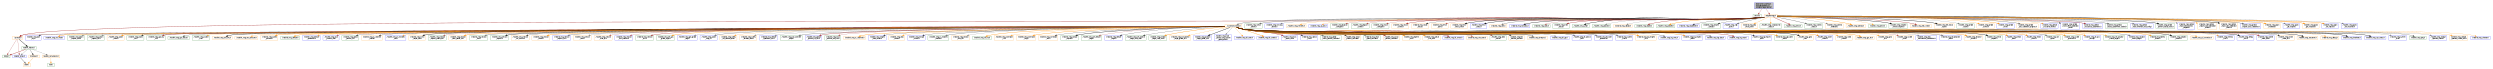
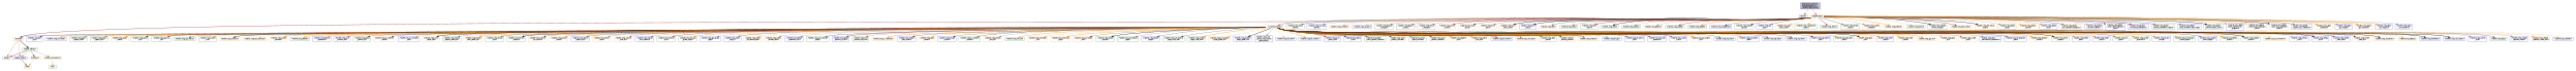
  digraph {
    fontname="Liberation Sans"
    node [color=blue fillcolor=white fontname="Liberation Sans" fontsize=10 shape=record style=filled]
    edge [color=darkorange fontname="Liberation Sans" fontsize=10 labelfontname=Helvetica labelfontsize=10 style=solid]
    n1 [fillcolor=grey75 fontcolor=black height=0.2 label="libraries/GCS_MAVLink\l/include/mavlink/v1.0\l/ardupilotmega/mavlink.h" width=0.4]
    n2 [color=darkgreen height=0.2 label="version.h" width=0.4]
    n3 [color=darkorange height=0.2 label="ardupilotmega.h" width=0.4]
    n4 [color=darkorange height=0.2 label="../protocol.h" width=0.4]
    n5 [color=darkorange height=0.2 label="../common/common.h" width=0.4]
    n6 [color=darkgreen height=0.2 label="./mavlink_msg_sensor\l_offsets.h" width=0.4]
    n7 [height=0.2 label="./mavlink_msg_set_mag\l_offsets.h" width=0.4]
    n8 [color=darkorange height=0.2 label="./mavlink_msg_meminfo.h" width=0.4]
    n9 [height=0.2 label="./mavlink_msg_ap_adc.h" width=0.4]
    n10 [color=darkgreen height=0.2 label="./mavlink_msg_digicam\l_configure.h" width=0.4]
    n11 [color=darkgreen height=0.2 label="./mavlink_msg_digicam\l_control.h" width=0.4]
    n12 [color=darkgreen height=0.2 label="./mavlink_msg_mount\l_configure.h" width=0.4]
    n13 [color=darkorange height=0.2 label="./mavlink_msg_mount\l_control.h" width=0.4]
    n14 [color=darkorange height=0.2 label="./mavlink_msg_mount\l_status.h" width=0.4]
    n15 [color=darkorange height=0.2 label="./mavlink_msg_fence\l_point.h" width=0.4]
    n16 [color=darkorange height=0.2 label="./mavlink_msg_fence\l_fetch_point.h" width=0.4]
    n17 [height=0.2 label="./mavlink_msg_fence\l_status.h" width=0.4]
    n18 [color=darkorange height=0.2 label="./mavlink_msg_ahrs.h" width=0.4]
-   n19 [height=0.2 label="./mavlink_msg_hwstatus.h" width=0.4]
    n20 [color=darkgreen height=0.2 label="./mavlink_msg_radio.h" width=0.4]
    n21 [color=darkgreen height=0.2 label="./mavlink_msg_limits\l_status.h" width=0.4]
    n22 [color=darkgreen height=0.2 label="./mavlink_msg_wind.h" width=0.4]
    n23 [color=darkgreen height=0.2 label="./mavlink_msg_data16.h" width=0.4]
    n24 [color=darkorange height=0.2 label="./mavlink_msg_data32.h" width=0.4]
    n25 [color=darkgreen height=0.2 label="./mavlink_msg_data64.h" width=0.4]
    n26 [color=darkgreen height=0.2 label="./mavlink_msg_data96.h" width=0.4]
    n27 [height=0.2 label="./mavlink_msg_rangefinder.h" width=0.4]
    n28 [color=darkgreen height=0.2 label="./mavlink_msg_airspeed\l_autocal.h" width=0.4]
    n29 [height=0.2 label="./mavlink_msg_rally\l_point.h" width=0.4]
    n30 [color=darkorange height=0.2 label="./mavlink_msg_rally\l_fetch_point.h" width=0.4]
    n31 [color=darkgreen height=0.2 label="./mavlink_msg_compassmot\l_status.h" width=0.4]
    n32 [color=darkgreen height=0.2 label="./mavlink_msg_ahrs2.h" width=0.4]
    n33 [color=darkgreen height=0.2 label="./mavlink_msg_camera\l_status.h" width=0.4]
    n34 [color=darkorange height=0.2 label="./mavlink_msg_camera\l_feedback.h" width=0.4]
    n35 [color=darkorange height=0.2 label="./mavlink_msg_battery2.h" width=0.4]
    n36 [color=darkgreen height=0.2 label="./mavlink_msg_ahrs3.h" width=0.4]
    n37 [color=darkgreen height=0.2 label="./mavlink_msg_autopilot\l_version_request.h" width=0.4]
    n38 [color=darkorange height=0.2 label="./mavlink_msg_led_control.h" width=0.4]
    n39 [color=darkorange height=0.2 label="./mavlink_msg_ekf_status\l_report.h" width=0.4]
    n40 [color=darkgreen height=0.2 label="./mavlink_msg_gimbal\l_report.h" width=0.4]
    n41 [color=darkorange height=0.2 label="./mavlink_msg_gimbal\l_control.h" width=0.4]
    n42 [height=0.2 label="./mavlink_msg_gimbal\l_reset.h" width=0.4]
    n43 [color=darkorange height=0.2 label="./mavlink_msg_gimbal\l_axis_calibration_progress.h" width=0.4]
    n44 [height=0.2 label="./mavlink_msg_gimbal\l_set_home_offsets.h" width=0.4]
    n45 [height=0.2 label="./mavlink_msg_gimbal\l_home_offset_calibration\l_result.h" width=0.4]
    n46 [height=0.2 label="./mavlink_msg_gimbal\l_set_factory_parameters.h" width=0.4]
    n47 [color=darkgreen height=0.2 label="./mavlink_msg_gimbal\l_factory_parameters_loaded.h" width=0.4]
    n48 [height=0.2 label="./mavlink_msg_gimbal\l_erase_firmware_and_config.h" width=0.4]
    n49 [color=darkgreen height=0.2 label="./mavlink_msg_gimbal\l_perform_factory_tests.h" width=0.4]
    n50 [height=0.2 label="./mavlink_msg_gimbal\l_report_factory_tests\l_progress.h" width=0.4]
    n51 [color=darkorange height=0.2 label="./mavlink_msg_gimbal\l_request_axis_calibration\l_status.h" width=0.4]
    n52 [color=darkorange height=0.2 label="./mavlink_msg_gimbal\l_report_axis_calibration\l_status.h" width=0.4]
    n53 [height=0.2 label="./mavlink_msg_gimbal\l_request_axis_calibration.h" width=0.4]
    n54 [color=darkorange height=0.2 label="./mavlink_msg_gopro\l_heartbeat.h" width=0.4]
    n55 [height=0.2 label="./mavlink_msg_gopro\l_get_request.h" width=0.4]
    n56 [color=darkorange height=0.2 label="./mavlink_msg_gopro\l_get_response.h" width=0.4]
    n57 [height=0.2 label="./mavlink_msg_gopro\l_set_request.h" width=0.4]
    n58 [height=0.2 label="./mavlink_msg_gopro\l_set_response.h" width=0.4]
    n59 [color=darkgreen height=0.2 label="string.h" width=0.4]
    n60 [height=0.2 label="mavlink_types.h" width=0.4]
    n61 [color=darkgreen height=0.2 label="mavlink_helpers.h" width=0.4]
    n62 [height=0.2 label="./mavlink_msg_heartbeat.h" width=0.4]
    n63 [height=0.2 label="./mavlink_msg_sys_status.h" width=0.4]
    n64 [height=0.2 label="./mavlink_msg_system\l_time.h" width=0.4]
    n65 [color=darkgreen height=0.2 label="./mavlink_msg_ping.h" width=0.4]
    n66 [height=0.2 label="./mavlink_msg_change\l_operator_control.h" width=0.4]
    n67 [color=darkorange height=0.2 label="./mavlink_msg_change\l_operator_control_ack.h" width=0.4]
    n68 [height=0.2 label="./mavlink_msg_auth\l_key.h" width=0.4]
    n69 [height=0.2 label="./mavlink_msg_set_mode.h" width=0.4]
    n70 [color=darkgreen height=0.2 label="./mavlink_msg_param\l_request_read.h" width=0.4]
    n71 [color=darkgreen height=0.2 label="./mavlink_msg_param\l_request_list.h" width=0.4]
    n72 [color=darkorange height=0.2 label="./mavlink_msg_param\l_value.h" width=0.4]
    n73 [color=darkgreen height=0.2 label="./mavlink_msg_param\l_set.h" width=0.4]
    n74 [color=darkgreen height=0.2 label="./mavlink_msg_gps_raw\l_int.h" width=0.4]
    n75 [color=darkgreen height=0.2 label="./mavlink_msg_gps_status.h" width=0.4]
    n76 [color=darkgreen height=0.2 label="./mavlink_msg_scaled\l_imu.h" width=0.4]
    n77 [color=darkorange height=0.2 label="./mavlink_msg_raw_imu.h" width=0.4]
    n78 [color=darkorange height=0.2 label="./mavlink_msg_raw_pressure.h" width=0.4]
    n79 [color=darkorange height=0.2 label="./mavlink_msg_scaled\l_pressure.h" width=0.4]
    n80 [color=darkgreen height=0.2 label="./mavlink_msg_attitude.h" width=0.4]
    n81 [height=0.2 label="./mavlink_msg_attitude\l_quaternion.h" width=0.4]
    n82 [height=0.2 label="./mavlink_msg_local\l_position_ned.h" width=0.4]
    n83 [color=darkgreen height=0.2 label="./mavlink_msg_global\l_position_int.h" width=0.4]
    n84 [color=darkorange height=0.2 label="./mavlink_msg_rc_channels\l_scaled.h" width=0.4]
    n85 [height=0.2 label="./mavlink_msg_rc_channels\l_raw.h" width=0.4]
    n86 [color=darkorange height=0.2 label="./mavlink_msg_servo\l_output_raw.h" width=0.4]
    n87 [color=darkgreen height=0.2 label="./mavlink_msg_mission\l_request_partial_list.h" width=0.4]
    n88 [color=darkorange height=0.2 label="./mavlink_msg_mission\l_write_partial_list.h" width=0.4]
    n89 [color=darkgreen height=0.2 label="./mavlink_msg_mission\l_item.h" width=0.4]
    n90 [color=darkgreen height=0.2 label="./mavlink_msg_mission\l_request.h" width=0.4]
    n91 [color=darkorange height=0.2 label="./mavlink_msg_mission\l_set_current.h" width=0.4]
    n92 [color=darkorange height=0.2 label="./mavlink_msg_mission\l_current.h" width=0.4]
    n93 [height=0.2 label="./mavlink_msg_mission\l_request_list.h" width=0.4]
    n94 [color=darkorange height=0.2 label="./mavlink_msg_mission\l_count.h" width=0.4]
    n95 [color=darkorange height=0.2 label="./mavlink_msg_mission\l_clear_all.h" width=0.4]
    n96 [height=0.2 label="./mavlink_msg_mission\l_item_reached.h" width=0.4]
    n97 [color=darkgreen height=0.2 label="./mavlink_msg_mission\l_ack.h" width=0.4]
    n98 [color=darkgreen height=0.2 label="./mavlink_msg_set_gps\l_global_origin.h" width=0.4]
    n99 [height=0.2 label="./mavlink_msg_gps_global\l_origin.h" width=0.4]
    n100 [height=0.2 label="./mavlink_msg_param\l_map_rc.h" width=0.4]
    n101 [color=darkorange height=0.2 label="./mavlink_msg_safety\l_set_allowed_area.h" width=0.4]
    n102 [color=darkorange height=0.2 label="./mavlink_msg_safety\l_allowed_area.h" width=0.4]
    n103 [height=0.2 label="./mavlink_msg_attitude\l_quaternion_cov.h" width=0.4]
    n104 [color=darkgreen height=0.2 label="./mavlink_msg_nav_controller\l_output.h" width=0.4]
    n105 [height=0.2 label="./mavlink_msg_global\l_position_int_cov.h" width=0.4]
    n106 [color=darkgreen height=0.2 label="./mavlink_msg_local\l_position_ned_cov.h" width=0.4]
    n107 [color=darkorange height=0.2 label="./mavlink_msg_rc_channels.h" width=0.4]
    n108 [height=0.2 label="./mavlink_msg_request\l_data_stream.h" width=0.4]
    n109 [color=darkorange height=0.2 label="./mavlink_msg_data\l_stream.h" width=0.4]
    n110 [height=0.2 label="./mavlink_msg_manual\l_control.h" width=0.4]
    n111 [color=darkgreen height=0.2 label="./mavlink_msg_rc_channels\l_override.h" width=0.4]
    n112 [color=darkorange height=0.2 label="./mavlink_msg_mission\l_item_int.h" width=0.4]
    n113 [color=darkgreen height=0.2 label="./mavlink_msg_vfr_hud.h" width=0.4]
    n114 [color=darkorange height=0.2 label="./mavlink_msg_command\l_int.h" width=0.4]
    n115 [color=darkorange height=0.2 label="./mavlink_msg_command\l_long.h" width=0.4]
    n116 [color=darkorange height=0.2 label="./mavlink_msg_command\l_ack.h" width=0.4]
    n117 [color=darkgreen height=0.2 label="./mavlink_msg_manual\l_setpoint.h" width=0.4]
    n118 [color=darkgreen height=0.2 label="./mavlink_msg_set_attitude\l_target.h" width=0.4]
    n119 [height=0.2 label="./mavlink_msg_attitude\l_target.h" width=0.4]
    n120 [color=darkgreen height=0.2 label="./mavlink_msg_set_position\l_target_local_ned.h" width=0.4]
    n121 [color=darkgreen height=0.2 label="./mavlink_msg_position\l_target_local_ned.h" width=0.4]
    n122 [color=darkorange height=0.2 label="./mavlink_msg_set_position\l_target_global_int.h" width=0.4]
    n123 [height=0.2 label="./mavlink_msg_position\l_target_global_int.h" width=0.4]
    n124 [height=0.2 label="./mavlink_msg_local\l_position_ned_system\l_global_offset.h" width=0.4]
    n125 [height=0.2 label="./mavlink_msg_hil_state.h" width=0.4]
    n126 [height=0.2 label="./mavlink_msg_hil_controls.h" width=0.4]
    n127 [height=0.2 label="./mavlink_msg_hil_rc\l_inputs_raw.h" width=0.4]
    n128 [height=0.2 label="./mavlink_msg_optical\l_flow.h" width=0.4]
    n129 [color=darkgreen height=0.2 label="./mavlink_msg_global\l_vision_position_estimate.h" width=0.4]
    n130 [color=darkorange height=0.2 label="./mavlink_msg_vision\l_position_estimate.h" width=0.4]
    n131 [color=darkgreen height=0.2 label="./mavlink_msg_vision\l_speed_estimate.h" width=0.4]
    n132 [color=darkorange height=0.2 label="./mavlink_msg_vicon\l_position_estimate.h" width=0.4]
    n133 [color=darkorange height=0.2 label="./mavlink_msg_highres\l_imu.h" width=0.4]
    n134 [color=darkorange height=0.2 label="./mavlink_msg_optical\l_flow_rad.h" width=0.4]
    n135 [height=0.2 label="./mavlink_msg_hil_sensor.h" width=0.4]
    n136 [color=darkorange height=0.2 label="./mavlink_msg_sim_state.h" width=0.4]
    n137 [color=darkgreen height=0.2 label="./mavlink_msg_radio\l_status.h" width=0.4]
    n138 [color=darkorange height=0.2 label="./mavlink_msg_file\l_transfer_protocol.h" width=0.4]
    n139 [color=darkorange height=0.2 label="./mavlink_msg_timesync.h" width=0.4]
    n140 [height=0.2 label="./mavlink_msg_hil_gps.h" width=0.4]
    n141 [height=0.2 label="./mavlink_msg_hil_optical\l_flow.h" width=0.4]
    n142 [height=0.2 label="./mavlink_msg_hil_state\l_quaternion.h" width=0.4]
    n143 [height=0.2 label="./mavlink_msg_scaled\l_imu2.h" width=0.4]
    n144 [color=darkorange height=0.2 label="./mavlink_msg_log_request\l_list.h" width=0.4]
    n145 [height=0.2 label="./mavlink_msg_log_entry.h" width=0.4]
    n146 [height=0.2 label="./mavlink_msg_log_request\l_data.h" width=0.4]
    n147 [height=0.2 label="./mavlink_msg_log_data.h" width=0.4]
    n148 [height=0.2 label="./mavlink_msg_log_erase.h" width=0.4]
    n149 [height=0.2 label="./mavlink_msg_log_request\l_end.h" width=0.4]
    n150 [color=darkgreen height=0.2 label="./mavlink_msg_gps_inject\l_data.h" width=0.4]
    n151 [color=darkorange height=0.2 label="./mavlink_msg_gps2\l_raw.h" width=0.4]
    n152 [height=0.2 label="./mavlink_msg_power\l_status.h" width=0.4]
    n153 [color=darkorange height=0.2 label="./mavlink_msg_serial\l_control.h" width=0.4]
    n154 [color=darkorange height=0.2 label="./mavlink_msg_gps_rtk.h" width=0.4]
    n155 [color=darkorange height=0.2 label="./mavlink_msg_gps2\l_rtk.h" width=0.4]
    n156 [color=darkorange height=0.2 label="./mavlink_msg_scaled\l_imu3.h" width=0.4]
    n157 [height=0.2 label="./mavlink_msg_data\l_transmission_handshake.h" width=0.4]
    n158 [height=0.2 label="./mavlink_msg_encapsulated\l_data.h" width=0.4]
    n159 [color=darkorange height=0.2 label="./mavlink_msg_distance\l_sensor.h" width=0.4]
    n160 [color=darkgreen height=0.2 label="./mavlink_msg_terrain\l_request.h" width=0.4]
    n161 [height=0.2 label="./mavlink_msg_terrain\l_data.h" width=0.4]
    n162 [height=0.2 label="./mavlink_msg_terrain\l_check.h" width=0.4]
    n163 [color=darkgreen height=0.2 label="./mavlink_msg_sim\l_report.h" width=0.4]
    n164 [color=darkgreen height=0.2 label="./mavlink_msg_scaled\l_pressure2.h" width=0.4]
    n165 [height=0.2 label="./mavlink_msg_att_pos\l_mocap.h" width=0.4]
    n166 [color=darkgreen height=0.2 label="./mavlink_msg_set_actuator\l_control_target.h" width=0.4]
    n167 [height=0.2 label="./mavlink_msg_actuator\l_control_target.h" width=0.4]
    n168 [color=darkgreen height=0.2 label="./mavlink_msg_battery\l_status.h" width=0.4]
    n169 [color=darkgreen height=0.2 label="./mavlink_msg_autopilot\l_version.h" width=0.4]
    n170 [color=darkorange height=0.2 label="./mavlink_msg_v2_extension.h" width=0.4]
    n171 [height=0.2 label="./mavlink_msg_memory\l_vect.h" width=0.4]
    n172 [height=0.2 label="./mavlink_msg_debug\l_vect.h" width=0.4]
    n173 [height=0.2 label="./mavlink_msg_named\l_value_float.h" width=0.4]
    n174 [color=darkorange height=0.2 label="./mavlink_msg_named\l_value_int.h" width=0.4]
    n175 [color=darkorange height=0.2 label="./mavlink_msg_statustext.h" width=0.4]
    n176 [color=darkorange height=0.2 label="./mavlink_msg_debug.h" width=0.4]
    n177 [height=0.2 label="./mavlink_msg_simstate.h" width=0.4]
    n178 [color=darkorange height=0.2 label="stdint.h" width=0.4]
    n179 [color=darkorange height=0.2 label="checksum.h" width=0.4]
    n180 [color=darkorange height=0.2 label="mavlink_conversions.h" width=0.4]
    n181 [color=darkgreen height=0.2 label="math.h" width=0.4]
    n1 -> n2 [color=brown]
    n1 -> n3 [color=brown]
    n3 -> n4 [color=brown style=bold]
    n3 -> n5 [color=gray40 style=bold]
    n3 -> n6 [color=gray40 style=bold]
    n3 -> n7 [color=gray40]
    n3 -> n8
    n3 -> n9
    n3 -> n10 [color=brown]
    n3 -> n11 [color=brown]
    n3 -> n12 [color=brown]
    n3 -> n13 [color=brown style=bold]
    n3 -> n14 [color=black]
    n3 -> n15 [color=brown]
    n3 -> n16 [color=black style=bold]
    n3 -> n17 [color=black style=bold]
    n3 -> n18 [color=gray40 style=bold]
-   n3 -> n19 [color=black style=bold]
    n3 -> n20 [color=brown]
    n3 -> n21 [color=brown style=bold]
    n3 -> n22 [color=black style=bold]
    n3 -> n23 [color=gray40]
    n3 -> n24 [color=gray40]
    n3 -> n25 [color=brown style=bold]
    n3 -> n26 [style=bold]
    n3 -> n27 [color=black]
    n3 -> n28 [color=black]
    n3 -> n29 [color=gray40 style=bold]
    n3 -> n30
    n3 -> n31
    n3 -> n32 [color=brown style=bold]
    n3 -> n33 [color=gray40 style=bold]
    n3 -> n34 [color=gray40]
    n3 -> n35 [style=bold]
    n3 -> n36
    n3 -> n37 [color=black style=bold]
    n3 -> n38 [color=brown style=bold]
    n3 -> n39 [color=black style=bold]
    n3 -> n40 [color=gray40]
    n3 -> n41
    n3 -> n42 [style=bold]
    n3 -> n43 [color=gray40 style=bold]
    n3 -> n44
    n3 -> n45 [color=black]
    n3 -> n46 [color=brown style=bold]
    n3 -> n47 [color=gray40 style=bold]
    n3 -> n48 [color=gray40]
    n3 -> n49 [color=black style=bold]
    n3 -> n50 [color=gray40]
    n3 -> n51
    n3 -> n52 [color=black style=bold]
    n3 -> n53 [color=gray40 style=bold]
    n3 -> n54 [style=bold]
    n3 -> n55 [color=gray40]
    n3 -> n56 [style=bold]
    n3 -> n57 [style=bold]
    n3 -> n58 [color=gray40]
    n4 -> n59 [color=brown]
    n4 -> n60 [color=brown]
    n4 -> n61 [color=black style=bold]
    n5 -> n4 [color=brown]
    n5 -> n62 [color=black style=bold]
    n5 -> n63 [color=black style=bold]
    n5 -> n64 [color=gray40]
    n5 -> n65 [color=black]
    n5 -> n66 [color=gray40]
    n5 -> n67
    n5 -> n68 [color=black]
    n5 -> n69 [style=bold]
    n5 -> n70 [color=gray40]
    n5 -> n71 [color=gray40]
    n5 -> n72 [style=bold]
    n5 -> n73 [color=black]
    n5 -> n74 [color=brown style=bold]
    n5 -> n75 [color=black]
    n5 -> n76
    n5 -> n77 [color=black style=bold]
    n5 -> n78
    n5 -> n79 [style=bold]
    n5 -> n80 [style=bold]
    n5 -> n81
    n5 -> n82 [color=brown]
    n5 -> n83 [color=black]
    n5 -> n84 [color=black]
    n5 -> n85
    n5 -> n86 [color=black style=bold]
    n5 -> n87 [color=brown]
    n5 -> n88 [style=bold]
    n5 -> n89 [color=gray40 style=bold]
    n5 -> n90 [color=black style=bold]
    n5 -> n91 [color=black]
    n5 -> n92 [style=bold]
    n5 -> n93 [color=gray40 style=bold]
    n5 -> n94 [color=gray40]
    n5 -> n95 [color=brown]
    n5 -> n96 [color=brown]
    n5 -> n97 [color=brown style=bold]
    n5 -> n98 [style=bold]
    n5 -> n99 [color=gray40]
    n5 -> n100 [color=gray40 style=bold]
    n5 -> n101
    n5 -> n102 [color=gray40]
    n5 -> n103 [color=gray40]
    n5 -> n104 [color=gray40 style=bold]
    n5 -> n105 [color=brown style=bold]
    n5 -> n106 [color=brown]
    n5 -> n107 [style=bold]
    n5 -> n108 [color=black]
    n5 -> n109
    n5 -> n110 [color=black]
    n5 -> n111 [color=gray40 style=bold]
    n5 -> n112 [color=gray40]
    n5 -> n113 [style=bold]
    n5 -> n114
    n5 -> n115 [style=bold]
    n5 -> n116 [color=black]
    n5 -> n117 [color=black style=bold]
    n5 -> n118 [color=brown]
    n5 -> n119 [color=black]
    n5 -> n120 [color=black]
    n5 -> n121 [style=bold]
    n5 -> n122
    n5 -> n123 [color=black style=bold]
    n5 -> n124 [color=gray40]
    n5 -> n125
    n5 -> n126 [style=bold]
    n5 -> n127 [color=brown style=bold]
    n5 -> n128 [color=black]
    n5 -> n129 [color=gray40 style=bold]
    n5 -> n130 [color=black]
    n5 -> n131 [color=gray40]
    n5 -> n132 [color=brown style=bold]
    n5 -> n133 [style=bold]
    n5 -> n134 [style=bold]
    n5 -> n135 [color=brown style=bold]
    n5 -> n136 [color=brown]
    n5 -> n137 [color=brown]
    n5 -> n138 [color=black]
    n5 -> n139 [color=gray40 style=bold]
    n5 -> n140 [color=gray40]
    n5 -> n141 [color=gray40 style=bold]
    n5 -> n142 [color=gray40 style=bold]
    n5 -> n143 [color=gray40 style=bold]
    n5 -> n144 [style=bold]
    n5 -> n145 [color=gray40 style=bold]
    n5 -> n146 [style=bold]
    n5 -> n147 [color=gray40 style=bold]
    n5 -> n148 [color=brown style=bold]
    n5 -> n149 [color=black]
    n5 -> n150 [style=bold]
    n5 -> n151 [color=black style=bold]
    n5 -> n152 [style=bold]
    n5 -> n153
    n5 -> n154 [style=bold]
    n5 -> n155
    n5 -> n156 [color=brown]
    n5 -> n157 [color=gray40]
    n5 -> n158 [color=gray40 style=bold]
    n5 -> n159 [style=bold]
    n5 -> n160 [color=black style=bold]
    n5 -> n161 [style=bold]
    n5 -> n162 [style=bold]
    n5 -> n163 [color=gray40 style=bold]
    n5 -> n164 [style=bold]
    n5 -> n165 [style=bold]
    n5 -> n166
    n5 -> n167 [color=gray40 style=bold]
    n5 -> n168 [style=bold]
    n5 -> n169 [color=black style=bold]
    n5 -> n170
    n5 -> n171
    n5 -> n172 [color=black style=bold]
    n5 -> n173 [color=brown style=bold]
    n5 -> n174 [color=black]
    n5 -> n175 [color=black style=bold]
    n5 -> n176
    n30 -> n177
    n60 -> n178 [color=gray40 style=bold]
    n61 -> n59 [color=brown style=bold]
    n61 -> n60 [color=gray40]
    n61 -> n179 [color=black]
    n61 -> n180 [color=gray40]
    n179 -> n178
    n180 -> n181
  }
